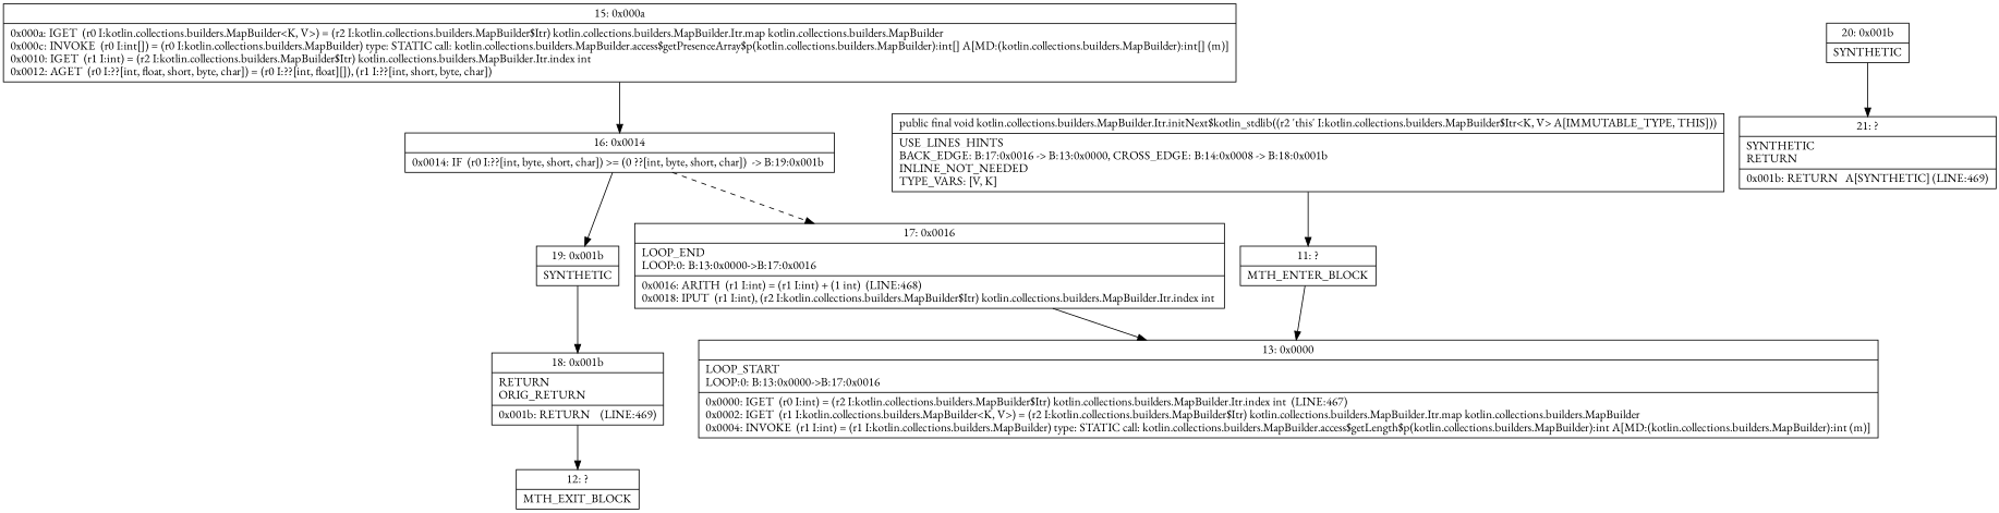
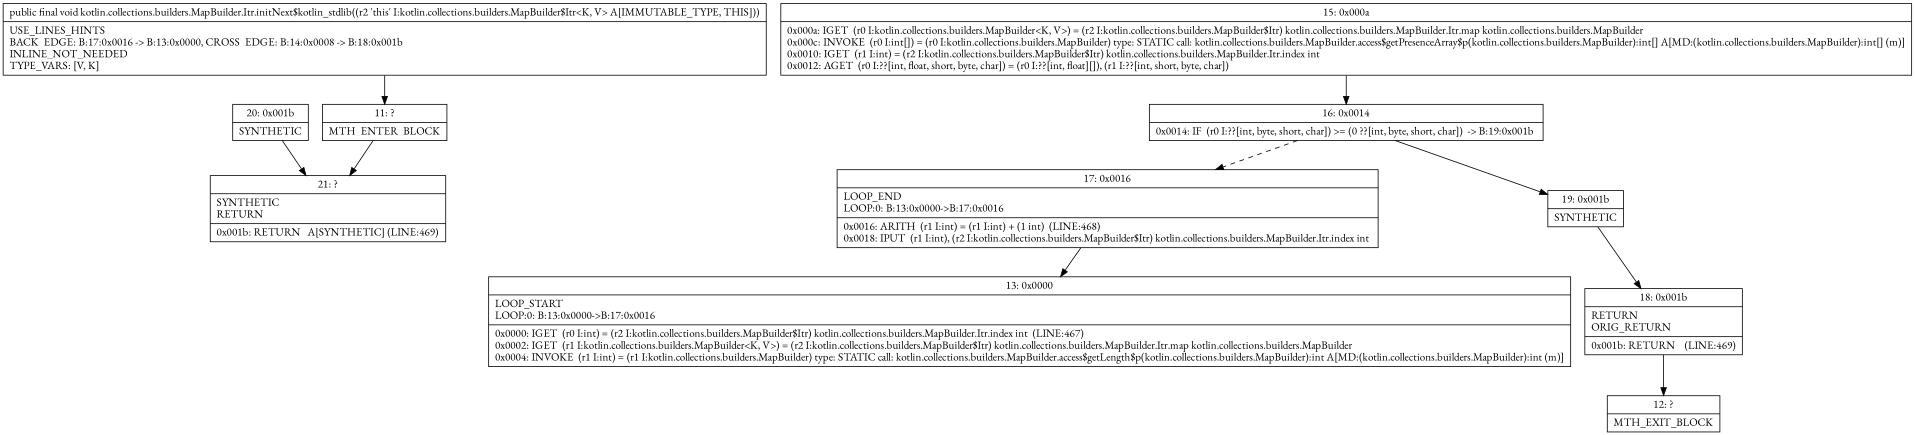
  digraph {
    fontname="EB Garamond"
    node [fontname="EB Garamond" shape=record]
    edge [fontname="EB Garamond"]
    n1 [label="{11\:\ ?|MTH_ENTER_BLOCK\l}"]
    n2 [label="{13\:\ 0x0000|LOOP_START\lLOOP:0: B:13:0x0000\-\>B:17:0x0016\l|0x0000: IGET  (r0 I:int) = (r2 I:kotlin.collections.builders.MapBuilder$Itr) kotlin.collections.builders.MapBuilder.Itr.index int  (LINE:467)\l0x0002: IGET  (r1 I:kotlin.collections.builders.MapBuilder\<K, V\>) = (r2 I:kotlin.collections.builders.MapBuilder$Itr) kotlin.collections.builders.MapBuilder.Itr.map kotlin.collections.builders.MapBuilder \l0x0004: INVOKE  (r1 I:int) = (r1 I:kotlin.collections.builders.MapBuilder) type: STATIC call: kotlin.collections.builders.MapBuilder.access$getLength$p(kotlin.collections.builders.MapBuilder):int A[MD:(kotlin.collections.builders.MapBuilder):int (m)]\l}"]
    n3 [label="{15\:\ 0x000a|0x000a: IGET  (r0 I:kotlin.collections.builders.MapBuilder\<K, V\>) = (r2 I:kotlin.collections.builders.MapBuilder$Itr) kotlin.collections.builders.MapBuilder.Itr.map kotlin.collections.builders.MapBuilder \l0x000c: INVOKE  (r0 I:int[]) = (r0 I:kotlin.collections.builders.MapBuilder) type: STATIC call: kotlin.collections.builders.MapBuilder.access$getPresenceArray$p(kotlin.collections.builders.MapBuilder):int[] A[MD:(kotlin.collections.builders.MapBuilder):int[] (m)]\l0x0010: IGET  (r1 I:int) = (r2 I:kotlin.collections.builders.MapBuilder$Itr) kotlin.collections.builders.MapBuilder.Itr.index int \l0x0012: AGET  (r0 I:??[int, float, short, byte, char]) = (r0 I:??[int, float][]), (r1 I:??[int, short, byte, char]) \l}"]
    n4 [label="{16\:\ 0x0014|0x0014: IF  (r0 I:??[int, byte, short, char]) \>= (0 ??[int, byte, short, char])  \-\> B:19:0x001b \l}"]
    n5 [label="{20\:\ 0x001b|SYNTHETIC\l}"]
    n6 [label="{21\:\ ?|SYNTHETIC\lRETURN\l|0x001b: RETURN   A[SYNTHETIC] (LINE:469)\l}"]
    n7 [label="{17\:\ 0x0016|LOOP_END\lLOOP:0: B:13:0x0000\-\>B:17:0x0016\l|0x0016: ARITH  (r1 I:int) = (r1 I:int) + (1 int)  (LINE:468)\l0x0018: IPUT  (r1 I:int), (r2 I:kotlin.collections.builders.MapBuilder$Itr) kotlin.collections.builders.MapBuilder.Itr.index int \l}"]
    n8 [label="{19\:\ 0x001b|SYNTHETIC\l}"]
    n9 [label="{18\:\ 0x001b|RETURN\lORIG_RETURN\l|0x001b: RETURN    (LINE:469)\l}"]
    n10 [label="{12\:\ ?|MTH_EXIT_BLOCK\l}"]
    n11 [label="{public final void kotlin.collections.builders.MapBuilder.Itr.initNext$kotlin_stdlib((r2 'this' I:kotlin.collections.builders.MapBuilder$Itr\<K, V\> A[IMMUTABLE_TYPE, THIS]))  | USE_LINES_HINTS\lBACK_EDGE: B:17:0x0016 \-\> B:13:0x0000, CROSS_EDGE: B:14:0x0008 \-\> B:18:0x001b\lINLINE_NOT_NEEDED\lTYPE_VARS: [V, K]\l}"]
-   n1 -> n2
+   n1 -> n6
    n3 -> n4
    n4 -> n7 [style=dashed]
    n4 -> n8
    n5 -> n6
    n7 -> n2
    n8 -> n9
    n9 -> n10
    n11 -> n1
  }
